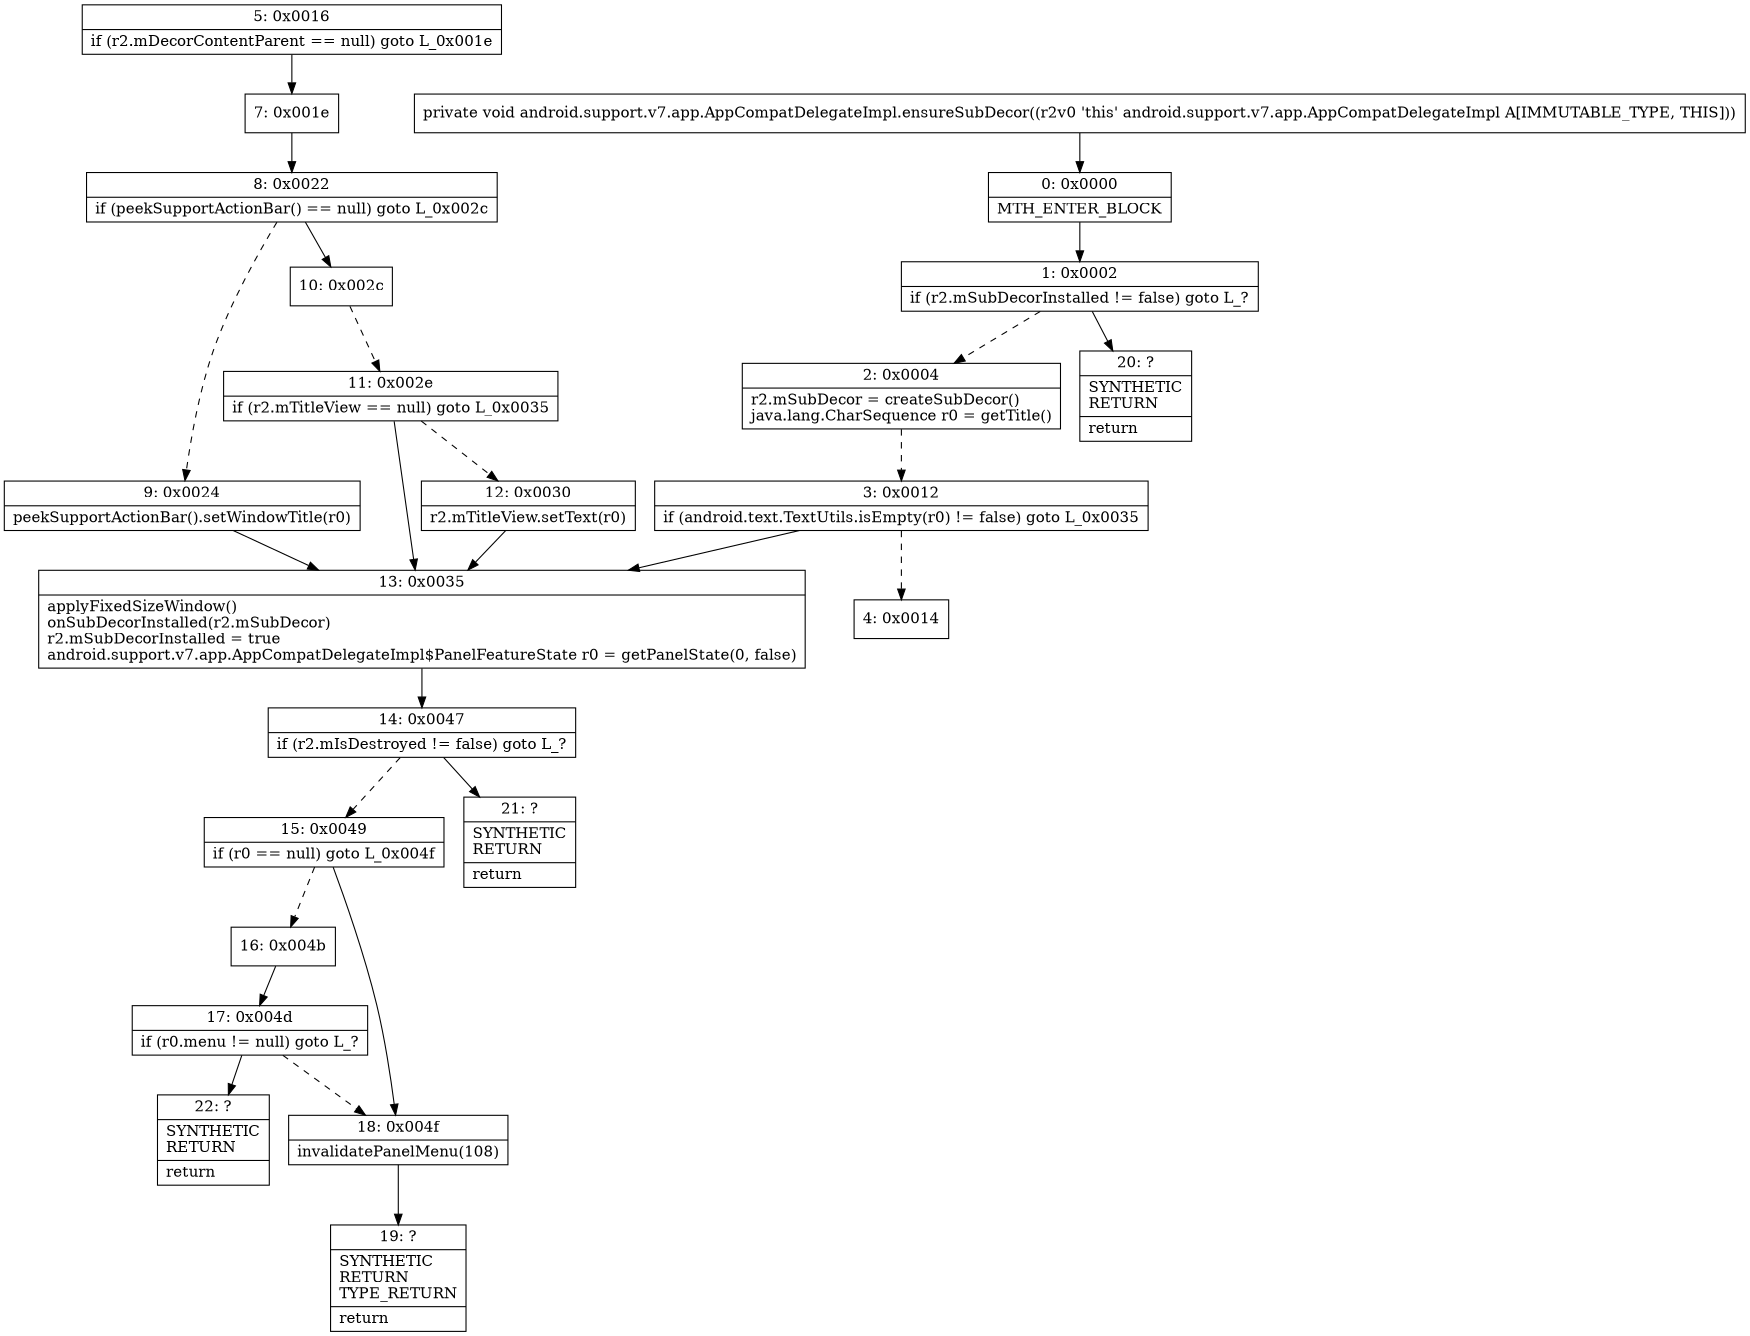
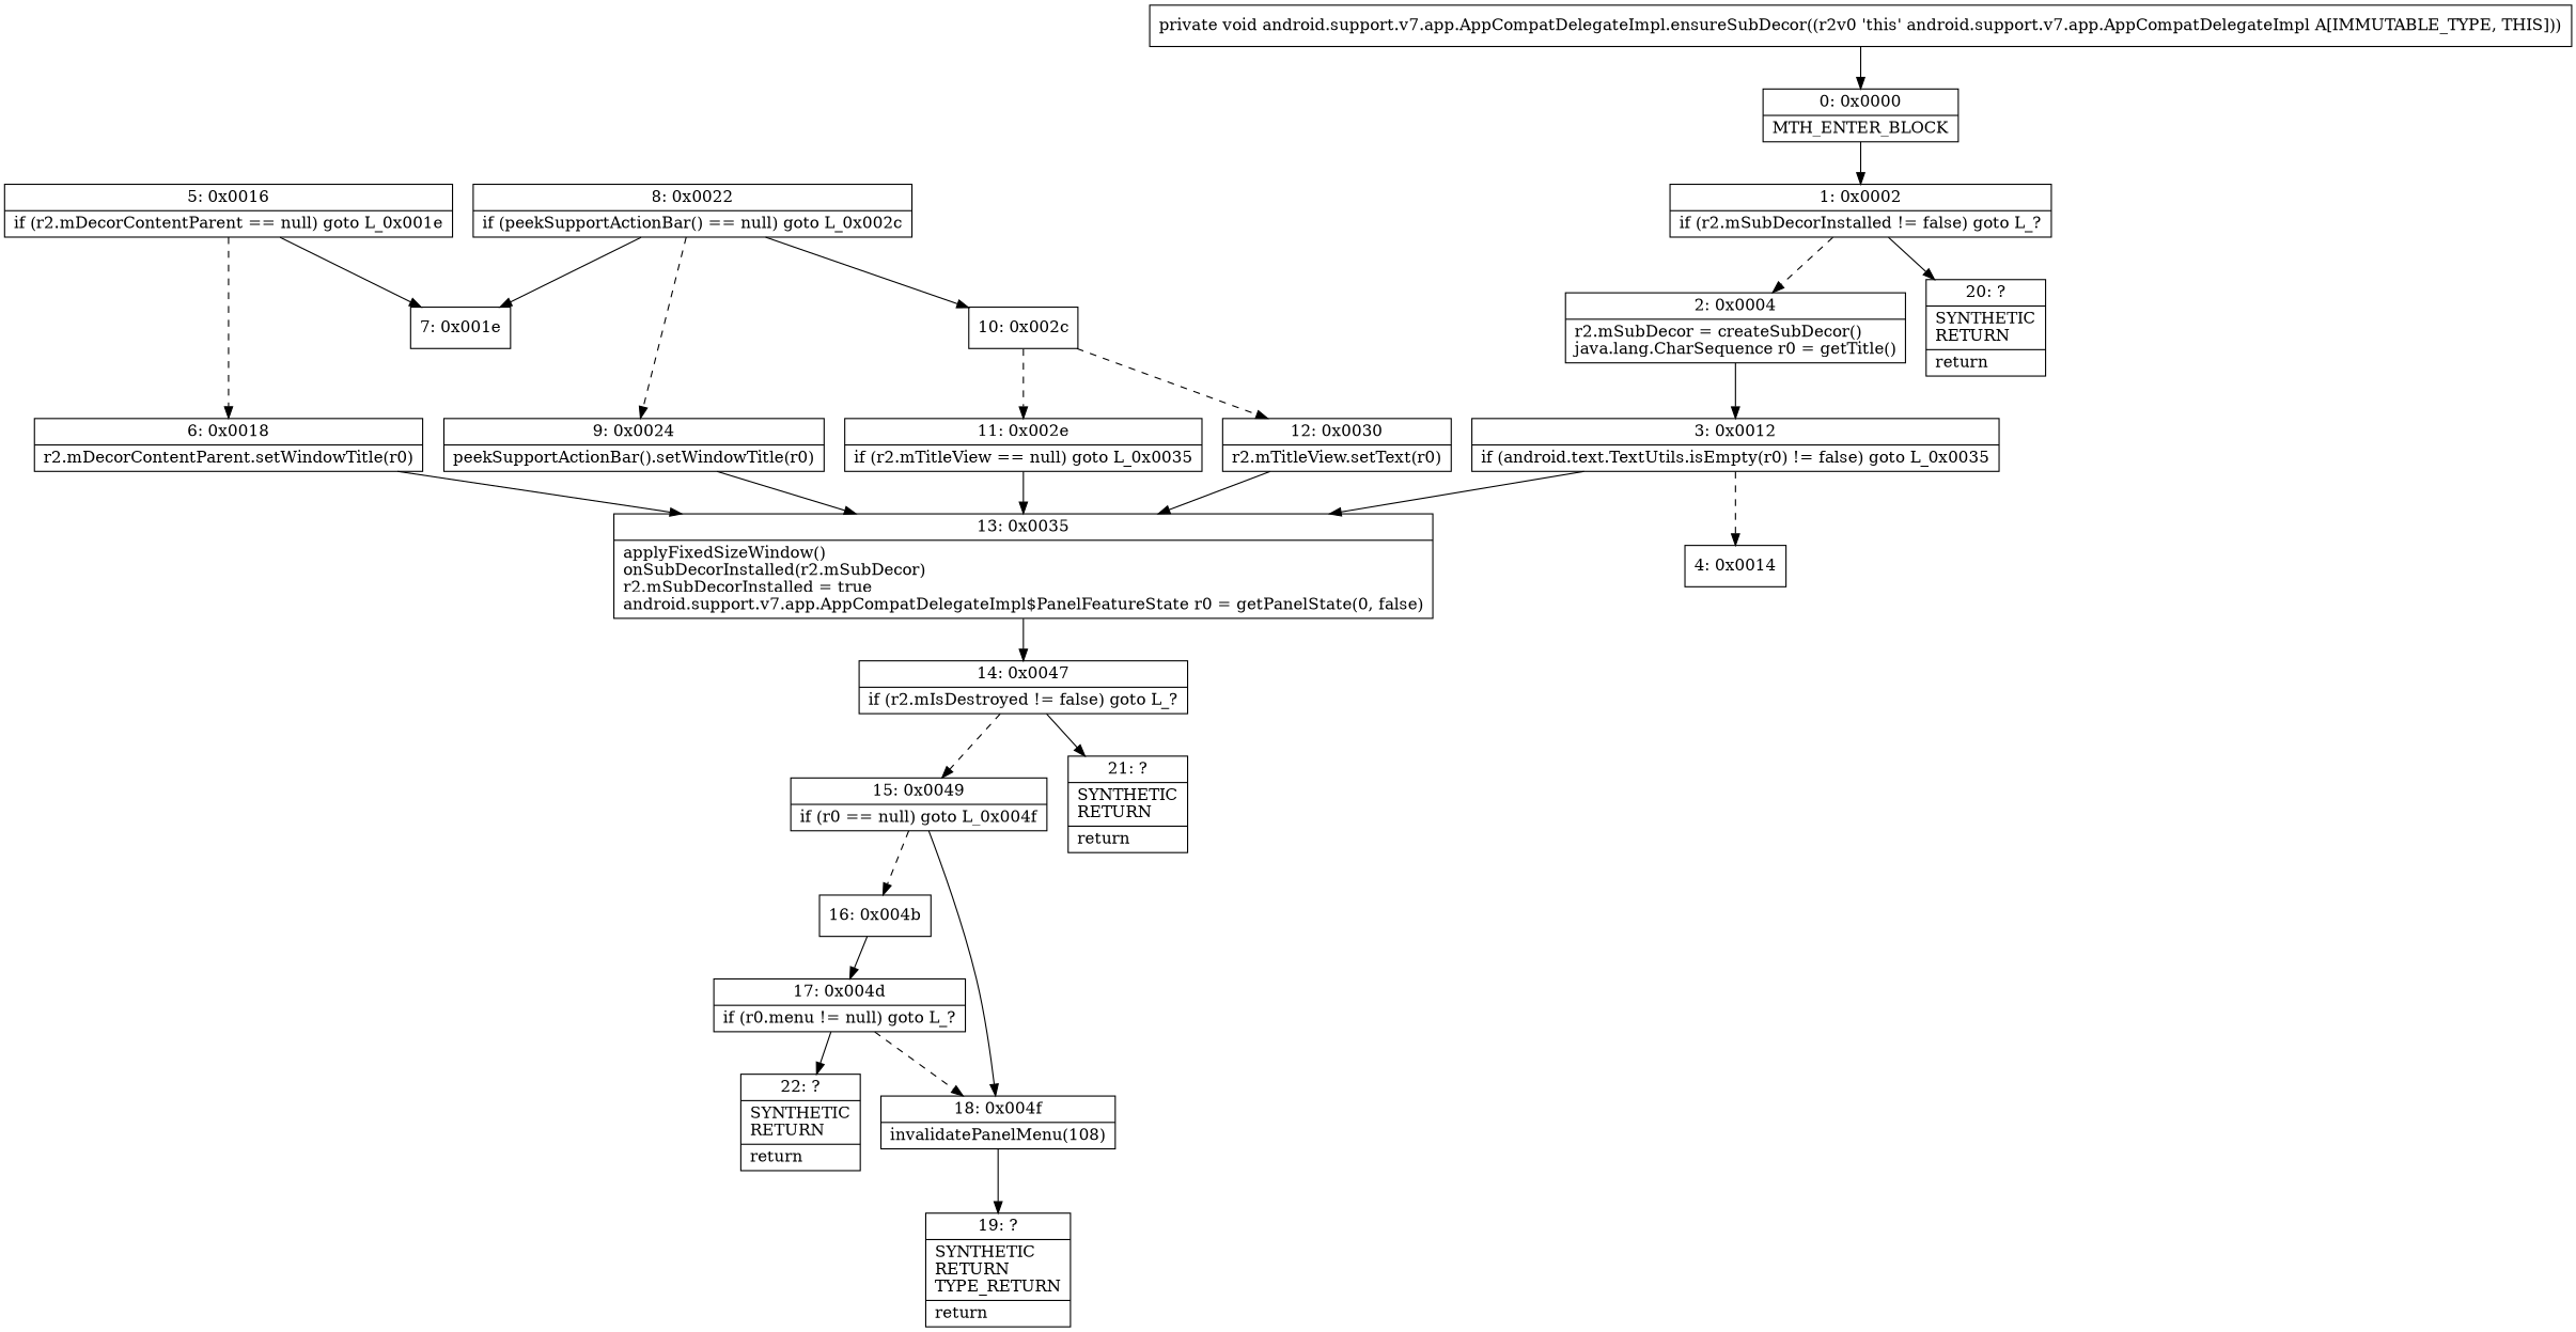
  digraph {
    node [shape=record]
    n1 [label="{0\:\ 0x0000|MTH_ENTER_BLOCK\l}"]
    n2 [label="{1\:\ 0x0002|if (r2.mSubDecorInstalled != false) goto L_?\l}"]
    n3 [label="{2\:\ 0x0004|r2.mSubDecor = createSubDecor()\ljava.lang.CharSequence r0 = getTitle()\l}"]
    n4 [label="{20\:\ ?|SYNTHETIC\lRETURN\l|return\l}"]
    n5 [label="{3\:\ 0x0012|if (android.text.TextUtils.isEmpty(r0) != false) goto L_0x0035\l}"]
    n6 [label="{4\:\ 0x0014}"]
    n7 [label="{13\:\ 0x0035|applyFixedSizeWindow()\lonSubDecorInstalled(r2.mSubDecor)\lr2.mSubDecorInstalled = true\landroid.support.v7.app.AppCompatDelegateImpl$PanelFeatureState r0 = getPanelState(0, false)\l}"]
    n8 [label="{14\:\ 0x0047|if (r2.mIsDestroyed != false) goto L_?\l}"]
    n9 [label="{5\:\ 0x0016|if (r2.mDecorContentParent == null) goto L_0x001e\l}"]
+   n10 [label="{6\:\ 0x0018|r2.mDecorContentParent.setWindowTitle(r0)\l}"]
    n11 [label="{7\:\ 0x001e}"]
    n12 [label="{8\:\ 0x0022|if (peekSupportActionBar() == null) goto L_0x002c\l}"]
    n13 [label="{9\:\ 0x0024|peekSupportActionBar().setWindowTitle(r0)\l}"]
    n14 [label="{10\:\ 0x002c}"]
    n15 [label="{11\:\ 0x002e|if (r2.mTitleView == null) goto L_0x0035\l}"]
    n16 [label="{12\:\ 0x0030|r2.mTitleView.setText(r0)\l}"]
    n17 [label="{15\:\ 0x0049|if (r0 == null) goto L_0x004f\l}"]
    n18 [label="{21\:\ ?|SYNTHETIC\lRETURN\l|return\l}"]
    n19 [label="{16\:\ 0x004b}"]
    n20 [label="{18\:\ 0x004f|invalidatePanelMenu(108)\l}"]
    n21 [label="{17\:\ 0x004d|if (r0.menu != null) goto L_?\l}"]
    n22 [label="{19\:\ ?|SYNTHETIC\lRETURN\lTYPE_RETURN\l|return\l}"]
    n23 [label="{22\:\ ?|SYNTHETIC\lRETURN\l|return\l}"]
    n24 [label="{private void android.support.v7.app.AppCompatDelegateImpl.ensureSubDecor((r2v0 'this' android.support.v7.app.AppCompatDelegateImpl A[IMMUTABLE_TYPE, THIS])) }"]
    n1 -> n2
    n2 -> n3 [style=dashed]
    n2 -> n4
-   n3 -> n5 [style=dashed]
+   n3 -> n5
    n5 -> n6 [style=dashed]
    n5 -> n7
    n7 -> n8
    n8 -> n17 [style=dashed]
    n8 -> n18
+   n9 -> n10 [style=dashed]
    n9 -> n11
-   n11 -> n12
+   n10 -> n7
+   n12 -> n11
    n12 -> n13 [style=dashed]
    n12 -> n14
    n13 -> n7
    n14 -> n15 [style=dashed]
    n15 -> n7
-   n15 -> n16 [style=dashed]
+   n14 -> n16 [style=dashed]
    n16 -> n7
    n17 -> n19 [style=dashed]
    n17 -> n20
    n19 -> n21
    n20 -> n22
    n21 -> n20 [style=dashed]
    n21 -> n23
    n24 -> n1
  }
